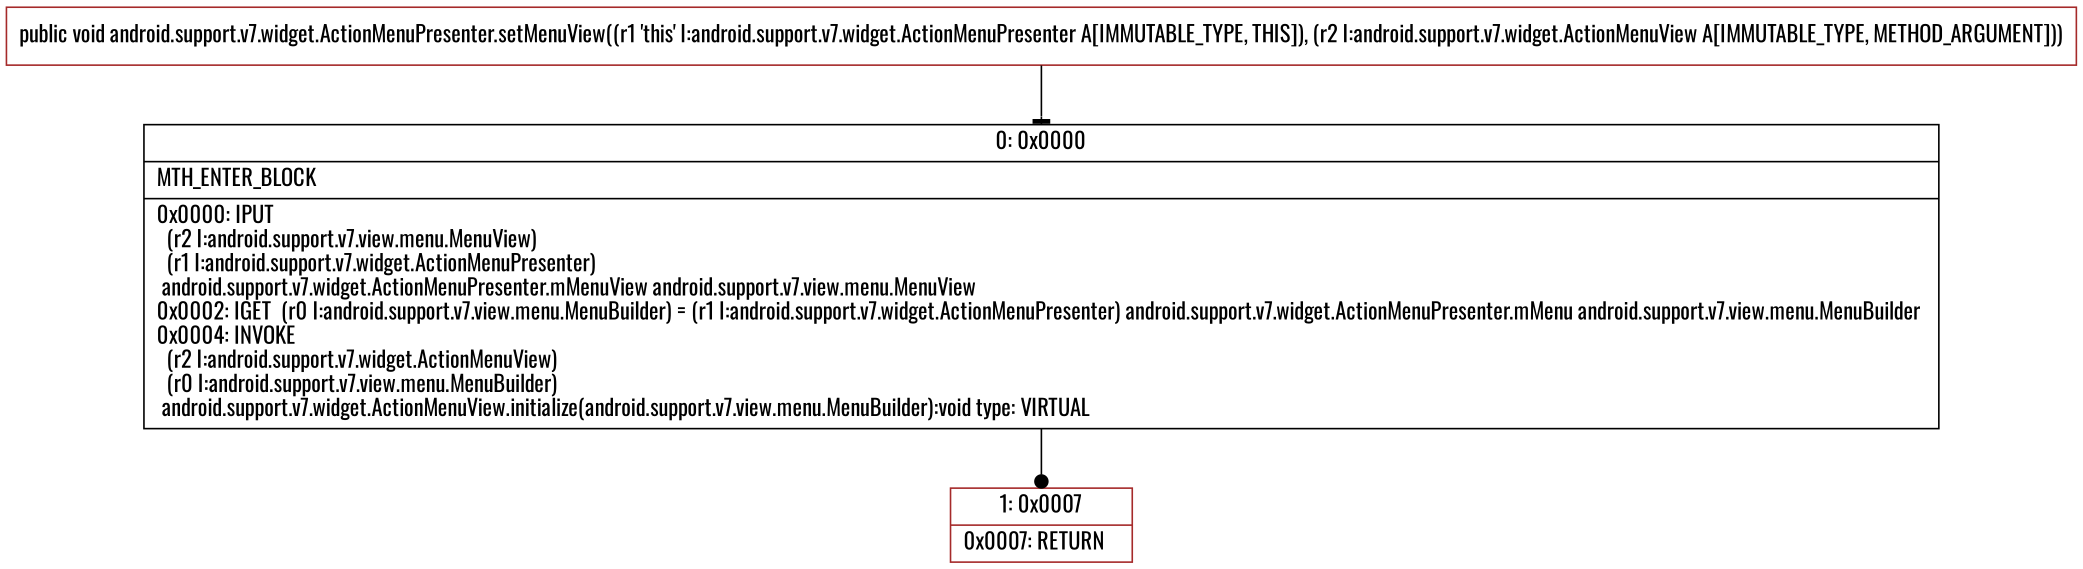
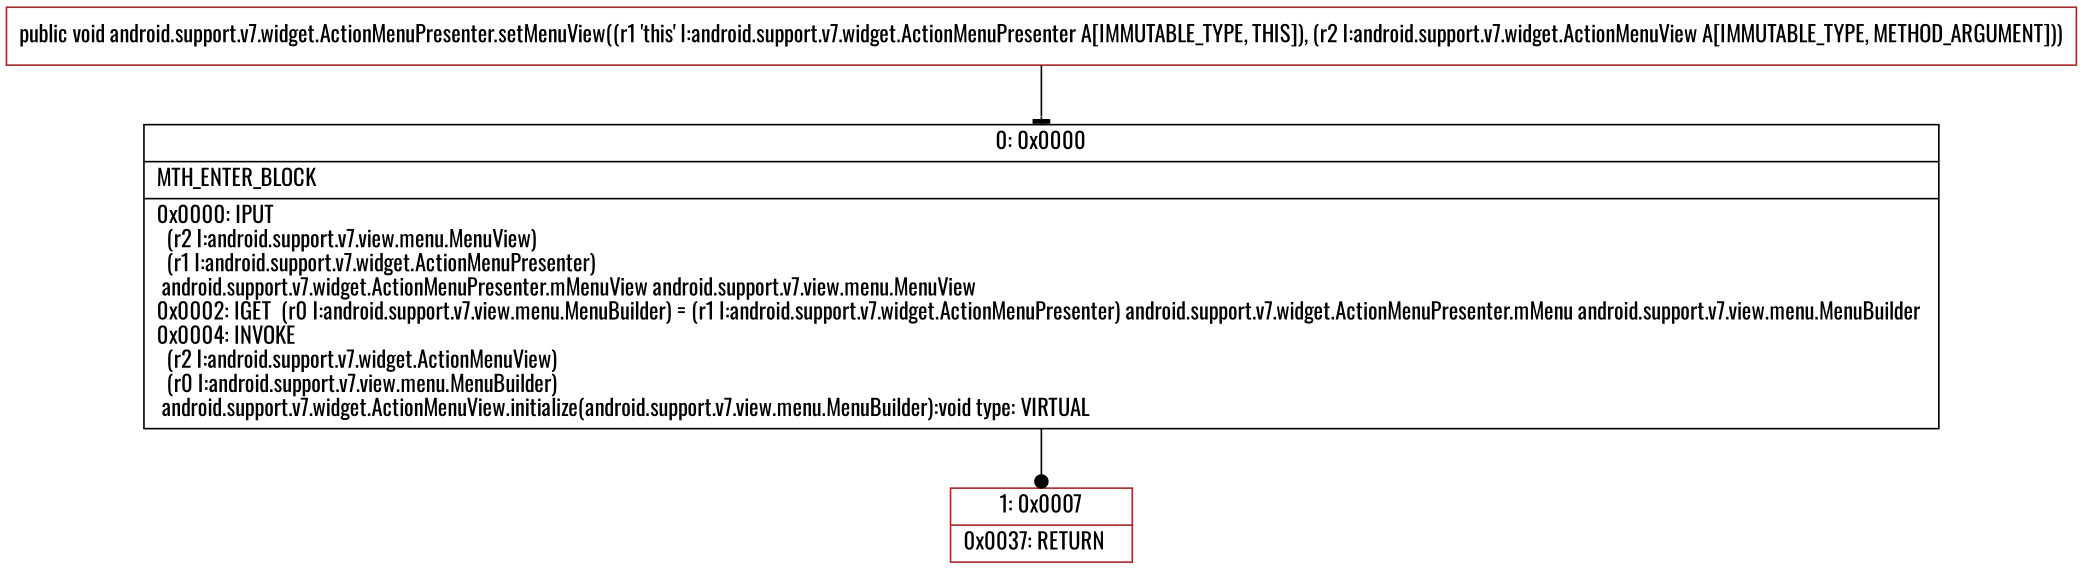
  digraph {
    fontname=Oswald
    node [shape=record color=brown fontname=Oswald]
    edge [color=black fontname=Oswald]
    n1 [label="{0\:\ 0x0000|MTH_ENTER_BLOCK\l|0x0000: IPUT  \l  (r2 I:android.support.v7.view.menu.MenuView)\l  (r1 I:android.support.v7.widget.ActionMenuPresenter)\l android.support.v7.widget.ActionMenuPresenter.mMenuView android.support.v7.view.menu.MenuView \l0x0002: IGET  (r0 I:android.support.v7.view.menu.MenuBuilder) = (r1 I:android.support.v7.widget.ActionMenuPresenter) android.support.v7.widget.ActionMenuPresenter.mMenu android.support.v7.view.menu.MenuBuilder \l0x0004: INVOKE  \l  (r2 I:android.support.v7.widget.ActionMenuView)\l  (r0 I:android.support.v7.view.menu.MenuBuilder)\l android.support.v7.widget.ActionMenuView.initialize(android.support.v7.view.menu.MenuBuilder):void type: VIRTUAL \l}" color=black]
-   n2 [label="{1\:\ 0x0007|0x0007: RETURN   \l}"]
+   n2 [label="{1\:\ 0x0007|0x0037: RETURN   \l}"]
    n3 [label="{public void android.support.v7.widget.ActionMenuPresenter.setMenuView((r1 'this' I:android.support.v7.widget.ActionMenuPresenter A[IMMUTABLE_TYPE, THIS]), (r2 I:android.support.v7.widget.ActionMenuView A[IMMUTABLE_TYPE, METHOD_ARGUMENT])) }"]
    n1 -> n2 [arrowhead=dot]
    n3 -> n1 [arrowhead=tee]
  }
